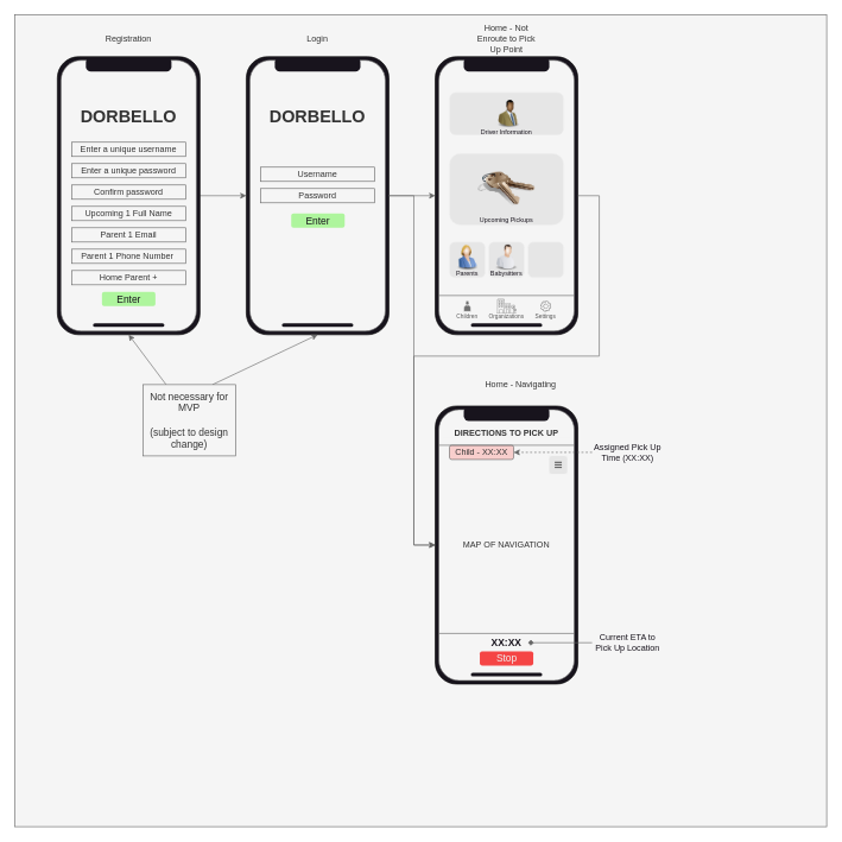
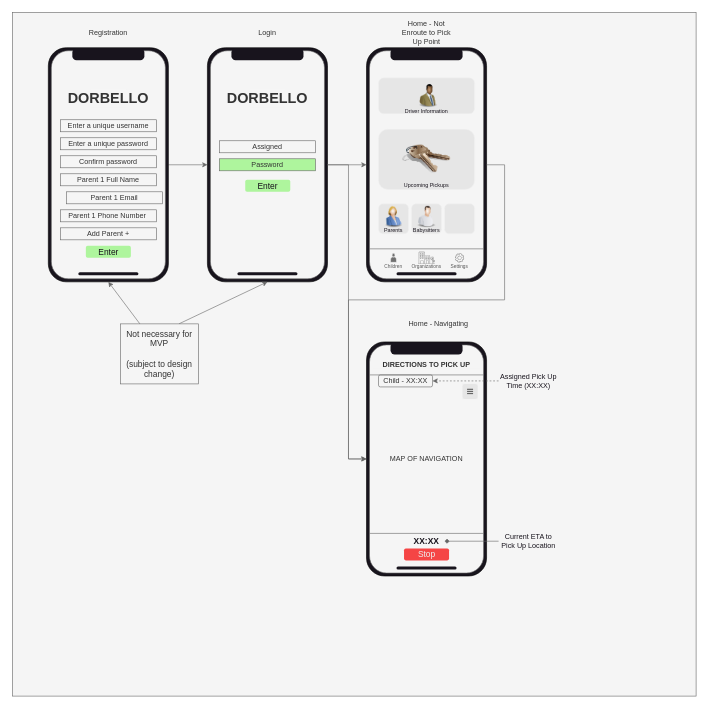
  <mxCell id="0" />
  <mxCell id="1" parent="0" />
  <mxCell id="2" value="" style="whiteSpace=wrap;html=1;aspect=fixed;rounded=0;strokeColor=#666666;strokeWidth=1;fontSize=14;fontColor=#333333;fillColor=#f5f5f5;shadow=0;" vertex="1" parent="1"><mxGeometry y="20" width="1139" height="1139" as="geometry" x="20" /></mxCell>
  <mxCell id="3" value="Login" style="text;html=1;strokeColor=none;fillColor=#f5f5f5;align=center;verticalAlign=middle;whiteSpace=wrap;rounded=0;fontColor=#333333;" parent="1" vertex="1"><mxGeometry x="415" y="39" width="60" height="30" as="geometry" /></mxCell>
  <mxCell id="4" value="" style="group;" vertex="1" connectable="0" parent="1"><mxGeometry x="610" y="79" width="200" height="400" as="geometry" /></mxCell>
  <mxCell id="5" value="" style="rounded=1;whiteSpace=wrap;html=1;fillColor=#18141D;" vertex="1" parent="4"><mxGeometry width="200" height="390" as="geometry" /></mxCell>
  <mxCell id="6" value="" style="rounded=1;whiteSpace=wrap;html=1;fillColor=#f5f5f5;fontColor=#333333;strokeColor=#666666;" vertex="1" parent="4"><mxGeometry x="5" y="5" width="190" height="380" as="geometry" /></mxCell>
  <mxCell id="7" value="" style="rounded=1;whiteSpace=wrap;html=1;arcSize=35;strokeColor=none;fillColor=#18141D;" vertex="1" parent="4"><mxGeometry x="40" y="1" width="120" height="20" as="geometry" /></mxCell>
  <mxCell id="8" value="" style="rounded=1;whiteSpace=wrap;html=1;strokeWidth=1;fontSize=14;arcSize=50;strokeColor=none;fillColor=#18141D;" vertex="1" parent="4"><mxGeometry x="50" y="374" width="100" height="5" as="geometry" /></mxCell>
  <mxCell id="9" value="&lt;font style=&quot;font-size: 9px;&quot;&gt;&lt;br&gt;&lt;br&gt;&lt;br&gt;Driver Information&lt;br&gt;&lt;/font&gt;" style="rounded=1;whiteSpace=wrap;html=1;shadow=0;strokeColor=#F0F0F0;strokeWidth=1;fontSize=14;fontColor=#18141D;fillColor=#E6E6E6;align=center;" vertex="1" parent="4"><mxGeometry x="20" y="50" width="160" height="60" as="geometry" /></mxCell>
  <mxCell id="10" value="" style="line;strokeWidth=1;html=1;rounded=0;fillColor=#f5f5f5;fontColor=#333333;strokeColor=#666666;" vertex="1" parent="4"><mxGeometry x="5" y="330" width="190" height="10" as="geometry" /></mxCell>
  <mxCell id="11" value="" style="shape=actor;whiteSpace=wrap;html=1;rounded=0;shadow=0;strokeColor=#F0F0F0;strokeWidth=1;fontSize=14;fontColor=#18141D;fillColor=#707070;" vertex="1" parent="4"><mxGeometry x="40" y="342.5" width="10" height="15" as="geometry" /></mxCell>
  <mxCell id="12" value="Settings" style="text;html=1;strokeColor=none;fillColor=none;align=center;verticalAlign=middle;whiteSpace=wrap;rounded=0;shadow=0;strokeWidth=1;fontSize=8;fontColor=#575757;" vertex="1" parent="4"><mxGeometry x="125" y="354" width="60" height="20" as="geometry" /></mxCell>
  <mxCell id="13" value="" style="sketch=0;outlineConnect=0;fontColor=#232F3E;gradientColor=none;fillColor=#707070;strokeColor=#F0F0F0;dashed=0;verticalLabelPosition=bottom;verticalAlign=top;align=center;html=1;fontSize=12;fontStyle=0;aspect=fixed;pointerEvents=1;shape=mxgraph.aws4.gear;rounded=0;shadow=0;strokeWidth=1;rotation=15;" vertex="1" parent="4"><mxGeometry x="147.5" y="342.5" width="15" height="15" as="geometry" /></mxCell>
  <mxCell id="14" value="Children" style="text;html=1;strokeColor=none;fillColor=none;align=center;verticalAlign=middle;whiteSpace=wrap;rounded=0;shadow=0;strokeWidth=1;fontSize=8;fontColor=#575757;" vertex="1" parent="4"><mxGeometry x="15" y="354" width="60" height="20" as="geometry" /></mxCell>
  <mxCell id="15" value="" style="sketch=0;outlineConnect=0;gradientColor=none;fontColor=#545B64;strokeColor=default;fillColor=#707070;dashed=0;verticalLabelPosition=bottom;verticalAlign=top;align=center;html=1;fontSize=12;fontStyle=0;aspect=fixed;shape=mxgraph.aws4.illustration_office_building;pointerEvents=1;rounded=0;shadow=0;strokeWidth=5;" vertex="1" parent="4"><mxGeometry x="85.92" y="340" width="28.17" height="20" as="geometry" /></mxCell>
  <mxCell id="16" value="Organizations" style="text;html=1;strokeColor=none;fillColor=none;align=center;verticalAlign=middle;whiteSpace=wrap;rounded=0;shadow=0;strokeWidth=1;fontSize=8;fontColor=#575757;" vertex="1" parent="4"><mxGeometry x="70.0" y="354" width="60" height="20" as="geometry" /></mxCell>
  <mxCell id="17" value="&lt;font style=&quot;font-size: 9px;&quot;&gt;&lt;br&gt;&lt;br&gt;&lt;br&gt;&lt;br&gt;&lt;br&gt;Upcoming Pickups&lt;/font&gt;" style="rounded=1;whiteSpace=wrap;html=1;shadow=0;strokeColor=#F0F0F0;strokeWidth=1;fontSize=14;fontColor=#18141D;fillColor=#E6E6E6;align=center;" vertex="1" parent="4"><mxGeometry x="20" y="136" width="160" height="100" as="geometry" /></mxCell>
  <mxCell id="18" value="&lt;font style=&quot;font-size: 9px;&quot;&gt;&lt;br&gt;&lt;br&gt;Babysitters&lt;/font&gt;" style="rounded=1;whiteSpace=wrap;html=1;shadow=0;strokeColor=#F0F0F0;strokeWidth=1;fontSize=14;fontColor=#18141D;fillColor=#E6E6E6;" vertex="1" parent="4"><mxGeometry x="75.0" y="260" width="50" height="50" as="geometry" /></mxCell>
  <mxCell id="19" value="&lt;font style=&quot;font-size: 9px;&quot;&gt;&lt;br&gt;&lt;br&gt;Parents&lt;/font&gt;" style="rounded=1;whiteSpace=wrap;html=1;shadow=0;strokeColor=#F0F0F0;strokeWidth=1;fontSize=14;fontColor=#18141D;fillColor=#E6E6E6;" vertex="1" parent="4"><mxGeometry x="20" y="260" width="50" height="50" as="geometry" /></mxCell>
  <mxCell id="20" value="" style="rounded=1;whiteSpace=wrap;html=1;shadow=0;strokeColor=#F0F0F0;strokeWidth=1;fontSize=14;fontColor=#18141D;fillColor=#E6E6E6;" vertex="1" parent="4"><mxGeometry x="130" y="260" width="50" height="50" as="geometry" /></mxCell>
  <mxCell id="21" value="" style="image;html=1;image=img/lib/clip_art/people/Suit_Man_Green_Black_128x128.png;rounded=0;shadow=0;strokeColor=default;strokeWidth=5;fontSize=9;fontColor=#F0F0F0;fillColor=#707070;" vertex="1" parent="4"><mxGeometry x="83.01" y="60" width="40" height="40" as="geometry" /></mxCell>
  <mxCell id="22" value="" style="image;html=1;image=img/lib/clip_art/general/Keys_128x128.png;rounded=0;shadow=0;strokeColor=default;strokeWidth=5;fontSize=9;fontColor=#F0F0F0;fillColor=#707070;" vertex="1" parent="4"><mxGeometry x="60" y="146" width="80" height="80" as="geometry" /></mxCell>
  <mxCell id="23" value="" style="image;html=1;image=img/lib/clip_art/people/Suit_Woman_Blue_128x128.png;rounded=0;shadow=0;strokeColor=default;strokeWidth=5;fontSize=9;fontColor=#F0F0F0;fillColor=#707070;" vertex="1" parent="4"><mxGeometry x="25" y="260" width="40" height="40" as="geometry" /></mxCell>
  <mxCell id="24" value="" style="image;html=1;image=img/lib/clip_art/people/Worker_Man_128x128.png;rounded=0;shadow=0;strokeColor=default;strokeWidth=5;fontSize=9;fontColor=#F0F0F0;fillColor=#707070;" vertex="1" parent="4"><mxGeometry x="80.0" y="260" width="40" height="40" as="geometry" /></mxCell>
  <mxCell id="25" value="Home - Not Enroute to Pick Up Point" style="text;html=1;strokeColor=none;fillColor=#f5f5f5;align=center;verticalAlign=middle;whiteSpace=wrap;rounded=0;fontColor=#333333;" vertex="1" parent="1"><mxGeometry x="660" y="39" width="100" height="30" as="geometry" /></mxCell>
  <mxCell id="26" value="Registration" style="text;html=1;strokeColor=none;fillColor=#f5f5f5;align=center;verticalAlign=middle;whiteSpace=wrap;rounded=0;fontColor=#333333;" vertex="1" parent="1"><mxGeometry x="150" y="39" width="60" height="30" as="geometry" /></mxCell>
  <mxCell id="27" value="Home - Navigating" style="text;html=1;strokeColor=none;fillColor=#f5f5f5;align=center;verticalAlign=middle;whiteSpace=wrap;rounded=0;fontColor=#333333;" vertex="1" parent="1"><mxGeometry x="650" y="529" width="160" height="20" as="geometry" /></mxCell>
  <mxCell id="28" value="&lt;font color=&quot;#18141d&quot;&gt;Assigned Pick Up Time (XX:XX)&lt;/font&gt;" style="text;html=1;strokeColor=none;fillColor=none;align=center;verticalAlign=middle;whiteSpace=wrap;rounded=0;" vertex="1" parent="1"><mxGeometry x="830" y="619" width="100" height="30" as="geometry" /></mxCell>
  <mxCell id="29" value="&lt;font color=&quot;#18141d&quot;&gt;Current ETA to Pick Up Location&lt;/font&gt;" style="text;html=1;strokeColor=none;fillColor=none;align=center;verticalAlign=middle;whiteSpace=wrap;rounded=0;" vertex="1" parent="1"><mxGeometry x="830" y="886" width="100" height="30" as="geometry" /></mxCell>
  <mxCell id="30" style="edgeStyle=none;rounded=0;html=1;exitX=1;exitY=0.5;exitDx=0;exitDy=0;entryX=0;entryY=0.5;entryDx=0;entryDy=0;strokeColor=#666666;fontSize=14;fontColor=#EEEEEE;fillColor=#f5f5f5;" edge="1" parent="1" source="31" target="44"><mxGeometry relative="1" as="geometry" /></mxCell>
  <mxCell id="31" value="" style="rounded=1;whiteSpace=wrap;html=1;fillColor=#18141D;" vertex="1" parent="1"><mxGeometry x="80" y="79" width="200" height="390" as="geometry" /></mxCell>
  <mxCell id="32" value="" style="rounded=1;whiteSpace=wrap;html=1;fillColor=#f5f5f5;fontColor=#333333;strokeColor=#666666;" vertex="1" parent="1"><mxGeometry x="85" y="84" width="190" height="380" as="geometry" /></mxCell>
  <mxCell id="33" value="" style="rounded=1;whiteSpace=wrap;html=1;arcSize=35;strokeColor=none;fillColor=#18141D;" vertex="1" parent="1"><mxGeometry x="120" y="80" width="120" height="20" as="geometry" /></mxCell>
  <mxCell id="34" value="&lt;h1&gt;DORBELLO&lt;/h1&gt;" style="text;html=1;strokeColor=none;fillColor=#f5f5f5;align=center;verticalAlign=middle;whiteSpace=wrap;rounded=0;fontColor=#333333;" vertex="1" parent="1"><mxGeometry x="150" y="149" width="60" height="30" as="geometry" /></mxCell>
  <mxCell id="35" value="" style="rounded=1;whiteSpace=wrap;html=1;strokeWidth=1;fontSize=14;arcSize=50;strokeColor=none;fillColor=#18141D;" vertex="1" parent="1"><mxGeometry x="130" y="453" width="100" height="5" as="geometry" /></mxCell>
  <mxCell id="36" value="Enter a unique username" style="rounded=0;whiteSpace=wrap;html=1;fillColor=#f5f5f5;fontColor=#333333;strokeColor=#666666;" vertex="1" parent="1"><mxGeometry x="100" y="199" width="160" height="20" as="geometry" /></mxCell>
  <mxCell id="37" value="Enter a unique password" style="rounded=0;whiteSpace=wrap;html=1;fillColor=#f5f5f5;fontColor=#333333;strokeColor=#666666;" vertex="1" parent="1"><mxGeometry x="100" y="229" width="160" height="20" as="geometry" /></mxCell>
  <mxCell id="38" value="Confirm password" style="rounded=0;whiteSpace=wrap;html=1;fillColor=#f5f5f5;fontColor=#333333;strokeColor=#666666;" vertex="1" parent="1"><mxGeometry x="100" y="259" width="160" height="20" as="geometry" /></mxCell>
- <mxCell id="39" value="Upcoming 1 Full Name" style="rounded=0;whiteSpace=wrap;html=1;fillColor=#f5f5f5;fontColor=#333333;strokeColor=#666666;" vertex="1" parent="1"><mxGeometry x="100" y="289" width="160" height="20" as="geometry" /></mxCell>
- <mxCell id="40" value="Parent 1 Email" style="rounded=0;whiteSpace=wrap;html=1;fillColor=#f5f5f5;fontColor=#333333;strokeColor=#666666;" vertex="1" parent="1"><mxGeometry x="100" y="319" width="160" height="20" as="geometry" /></mxCell>
- <mxCell id="41" value="Home Parent +" style="rounded=0;whiteSpace=wrap;html=1;fillColor=#f5f5f5;fontColor=#333333;strokeColor=#666666;" vertex="1" parent="1"><mxGeometry x="100" y="379" width="160" height="20" as="geometry" /></mxCell>
+ <mxCell id="39" value="Parent 1 Full Name" style="rounded=0;whiteSpace=wrap;html=1;fillColor=#f5f5f5;fontColor=#333333;strokeColor=#666666;" vertex="1" parent="1"><mxGeometry x="100" y="289" width="160" height="20" as="geometry" /></mxCell>
+ <mxCell id="40" value="Parent 1 Email" style="rounded=0;whiteSpace=wrap;html=1;fillColor=#f5f5f5;fontColor=#333333;strokeColor=#666666;" vertex="1" parent="1"><mxGeometry x="110" y="319" width="160" height="20" as="geometry" /></mxCell>
+ <mxCell id="41" value="Add Parent +" style="rounded=0;whiteSpace=wrap;html=1;fillColor=#f5f5f5;fontColor=#333333;strokeColor=#666666;" vertex="1" parent="1"><mxGeometry x="100" y="379" width="160" height="20" as="geometry" /></mxCell>
  <mxCell id="42" value="Parent 1 Phone Number&amp;nbsp;" style="rounded=0;whiteSpace=wrap;html=1;fillColor=#f5f5f5;fontColor=#333333;strokeColor=#666666;" vertex="1" parent="1"><mxGeometry x="100" y="349" width="160" height="20" as="geometry" /></mxCell>
  <mxCell id="43" value="" style="group;" vertex="1" connectable="0" parent="1"><mxGeometry x="345" y="79" width="200" height="400" as="geometry" /></mxCell>
  <mxCell id="44" value="" style="rounded=1;whiteSpace=wrap;html=1;fillColor=#18141D;" vertex="1" parent="43"><mxGeometry width="200" height="390" as="geometry" /></mxCell>
  <mxCell id="45" value="" style="rounded=1;whiteSpace=wrap;html=1;fillColor=#f5f5f5;fontColor=#333333;strokeColor=#666666;" vertex="1" parent="43"><mxGeometry x="5" y="5" width="190" height="380" as="geometry" /></mxCell>
  <mxCell id="46" value="" style="rounded=1;whiteSpace=wrap;html=1;arcSize=35;strokeColor=none;fillColor=#18141D;" vertex="1" parent="43"><mxGeometry x="40" y="1" width="120" height="20" as="geometry" /></mxCell>
  <mxCell id="47" value="&lt;h1&gt;DORBELLO&lt;/h1&gt;" style="text;html=1;strokeColor=none;fillColor=#f5f5f5;align=center;verticalAlign=middle;whiteSpace=wrap;rounded=0;fontColor=#333333;" vertex="1" parent="43"><mxGeometry x="70" y="70" width="60" height="30" as="geometry" /></mxCell>
- <mxCell id="48" value="Username" style="rounded=0;whiteSpace=wrap;html=1;fillColor=#f5f5f5;fontColor=#333333;strokeColor=#666666;" vertex="1" parent="43"><mxGeometry x="20" y="155" width="160" height="20" as="geometry" /></mxCell>
- <mxCell id="49" value="Password" style="rounded=0;whiteSpace=wrap;html=1;fillColor=#f5f5f5;fontColor=#333333;strokeColor=#666666;" vertex="1" parent="43"><mxGeometry x="20" y="185" width="160" height="20" as="geometry" /></mxCell>
+ <mxCell id="48" value="Assigned" style="rounded=0;whiteSpace=wrap;html=1;fillColor=#f5f5f5;fontColor=#333333;strokeColor=#666666;" vertex="1" parent="43"><mxGeometry x="20" y="155" width="160" height="20" as="geometry" /></mxCell>
+ <mxCell id="49" value="Password" style="rounded=0;whiteSpace=wrap;html=1;fillColor=#aef59d;fontColor=#333333;strokeColor=#666666;" vertex="1" parent="43"><mxGeometry x="20" y="185" width="160" height="20" as="geometry" /></mxCell>
  <mxCell id="50" value="" style="rounded=1;whiteSpace=wrap;html=1;strokeWidth=1;fontSize=14;arcSize=50;strokeColor=none;fillColor=#18141D;" vertex="1" parent="43"><mxGeometry x="50" y="374" width="100" height="5" as="geometry" /></mxCell>
  <mxCell id="51" value="Enter" style="rounded=1;whiteSpace=wrap;html=1;strokeColor=none;strokeWidth=1;fontSize=14;fontColor=#18141D;fillColor=#AEF59D;" vertex="1" parent="43"><mxGeometry x="63" y="220" width="75" height="20" as="geometry" /></mxCell>
  <mxCell id="52" style="edgeStyle=none;rounded=0;html=1;exitX=1;exitY=0.5;exitDx=0;exitDy=0;entryX=0;entryY=0.5;entryDx=0;entryDy=0;strokeColor=#666666;fontSize=14;fontColor=#EEEEEE;fillColor=#f5f5f5;" edge="1" parent="1" source="44" target="5"><mxGeometry relative="1" as="geometry" /></mxCell>
  <mxCell id="53" value="" style="group;" vertex="1" connectable="0" parent="1"><mxGeometry x="610" y="569" width="200" height="400" as="geometry" /></mxCell>
  <mxCell id="54" value="" style="rounded=1;whiteSpace=wrap;html=1;fillColor=#18141D;" vertex="1" parent="53"><mxGeometry width="200" height="390" as="geometry" /></mxCell>
  <mxCell id="55" value="MAP OF NAVIGATION" style="rounded=1;whiteSpace=wrap;html=1;fillColor=#f5f5f5;fontColor=#333333;strokeColor=#666666;" vertex="1" parent="53"><mxGeometry x="5" y="5" width="190" height="380" as="geometry" /></mxCell>
  <mxCell id="56" value="" style="rounded=1;whiteSpace=wrap;html=1;arcSize=35;strokeColor=none;fillColor=#18141D;" vertex="1" parent="53"><mxGeometry x="40" y="1" width="120" height="20" as="geometry" /></mxCell>
  <mxCell id="57" value="" style="rounded=1;whiteSpace=wrap;html=1;strokeWidth=1;fontSize=14;arcSize=50;strokeColor=none;fillColor=#18141D;" vertex="1" parent="53"><mxGeometry x="50" y="374" width="100" height="5" as="geometry" /></mxCell>
  <mxCell id="58" value="&lt;b&gt;DIRECTIONS TO PICK UP&lt;/b&gt;" style="text;html=1;strokeColor=none;fillColor=#f5f5f5;align=center;verticalAlign=middle;whiteSpace=wrap;rounded=0;fontColor=#333333;" vertex="1" parent="53"><mxGeometry x="10" y="30" width="180" height="15" as="geometry" /></mxCell>
  <mxCell id="59" value="" style="group;fillColor=#f5f5f5;fontColor=#333333;strokeColor=none;" vertex="1" connectable="0" parent="53"><mxGeometry x="20" y="55" width="90" height="20" as="geometry" /></mxCell>
- <mxCell id="60" value="Child - XX:XX" style="rounded=1;whiteSpace=wrap;html=1;fillColor=#f8cecc;fontColor=#333333;strokeColor=#666666;" vertex="1" parent="59"><mxGeometry width="90" height="20" as="geometry" /></mxCell>
+ <mxCell id="60" value="Child - XX:XX" style="rounded=1;whiteSpace=wrap;html=1;fillColor=#f5f5f5;fontColor=#333333;strokeColor=#666666;" vertex="1" parent="59"><mxGeometry width="90" height="20" as="geometry" /></mxCell>
  <mxCell id="61" value="" style="line;strokeWidth=1;html=1;rounded=0;fillColor=#f5f5f5;fontColor=#333333;strokeColor=#666666;" vertex="1" parent="53"><mxGeometry x="5" y="50" width="190" height="10" as="geometry" /></mxCell>
  <mxCell id="62" value="XX:XX" style="text;html=1;strokeColor=none;fillColor=none;align=center;verticalAlign=middle;whiteSpace=wrap;rounded=0;strokeWidth=1;fontColor=#18141D;fontSize=14;fontStyle=1" vertex="1" parent="53"><mxGeometry x="70" y="317" width="60" height="30" as="geometry" /></mxCell>
  <mxCell id="63" value="Stop" style="rounded=1;whiteSpace=wrap;html=1;strokeColor=none;strokeWidth=1;fontSize=14;fontColor=#EEEEEE;fillColor=#F54545;" vertex="1" parent="53"><mxGeometry x="62.5" y="344" width="75" height="20" as="geometry" /></mxCell>
  <mxCell id="64" value="" style="line;strokeWidth=1;html=1;rounded=0;fillColor=#f5f5f5;fontColor=#333333;strokeColor=#666666;" vertex="1" parent="53"><mxGeometry x="5" y="314" width="190" height="10" as="geometry" /></mxCell>
  <mxCell id="65" value="" style="group" vertex="1" connectable="0" parent="53"><mxGeometry x="160" y="70" width="25" height="25" as="geometry" /></mxCell>
  <mxCell id="66" value="" style="group;strokeColor=#F0F0F0;" vertex="1" connectable="0" parent="65"><mxGeometry width="25" height="25" as="geometry" /></mxCell>
  <mxCell id="67" value="" style="group" vertex="1" connectable="0" parent="66"><mxGeometry width="25" height="25" as="geometry" /></mxCell>
  <mxCell id="68" value="" style="rounded=1;whiteSpace=wrap;html=1;shadow=0;strokeColor=none;strokeWidth=1;fontSize=14;fontColor=#18141D;fillColor=#E6E6E6;" vertex="1" parent="67"><mxGeometry width="25" height="25" as="geometry" /></mxCell>
  <mxCell id="69" value="" style="line;strokeWidth=2;html=1;rounded=0;shadow=0;strokeColor=#666666;fontSize=14;fontColor=#333333;fillColor=#f5f5f5;" vertex="1" parent="67"><mxGeometry x="7.5" y="7.5" width="10" height="10" as="geometry" /></mxCell>
  <mxCell id="70" value="" style="line;strokeWidth=2;html=1;rounded=0;shadow=0;strokeColor=#666666;fontSize=14;fontColor=#333333;fillColor=#f5f5f5;" vertex="1" parent="67"><mxGeometry x="7.5" y="4" width="10" height="10" as="geometry" /></mxCell>
  <mxCell id="71" value="" style="line;strokeWidth=2;html=1;rounded=0;shadow=0;strokeColor=#666666;fontSize=14;fontColor=#333333;fillColor=#f5f5f5;" vertex="1" parent="67"><mxGeometry x="7.5" y="11" width="10" height="10" as="geometry" /></mxCell>
  <mxCell id="72" style="edgeStyle=none;html=1;entryX=1;entryY=0.5;entryDx=0;entryDy=0;fontColor=#18141D;fillColor=#f5f5f5;strokeColor=#666666;dashed=1;" edge="1" parent="1" source="28" target="60"><mxGeometry relative="1" as="geometry" /></mxCell>
  <mxCell id="73" style="edgeStyle=none;rounded=0;html=1;exitX=0;exitY=0.5;exitDx=0;exitDy=0;entryX=1;entryY=0.5;entryDx=0;entryDy=0;strokeColor=#666666;fontSize=14;fontColor=#18141D;fillColor=#f5f5f5;endArrow=diamond;" edge="1" parent="1" source="29" target="62"><mxGeometry relative="1" as="geometry" /></mxCell>
  <mxCell id="74" style="edgeStyle=none;rounded=0;html=1;exitX=1;exitY=0.5;exitDx=0;exitDy=0;entryX=0;entryY=0.5;entryDx=0;entryDy=0;strokeColor=#666666;fontSize=14;fontColor=#EEEEEE;fillColor=#f5f5f5;" edge="1" parent="1" source="5" target="54"><mxGeometry relative="1" as="geometry"><Array as="points"><mxPoint x="840" y="274" /><mxPoint x="840" y="499" /><mxPoint x="580" y="499" /><mxPoint x="580" y="764" /></Array></mxGeometry></mxCell>
  <mxCell id="75" style="edgeStyle=none;rounded=0;html=1;exitX=1;exitY=0.5;exitDx=0;exitDy=0;entryX=0;entryY=0.5;entryDx=0;entryDy=0;strokeColor=#666666;fontSize=14;fontColor=#EEEEEE;fillColor=#f5f5f5;" edge="1" parent="1" source="44" target="54"><mxGeometry relative="1" as="geometry"><Array as="points"><mxPoint x="580" y="274" /><mxPoint x="580" y="764" /></Array></mxGeometry></mxCell>
  <mxCell id="76" value="Enter" style="rounded=1;whiteSpace=wrap;html=1;strokeColor=none;strokeWidth=1;fontSize=14;fontColor=#18141D;fillColor=#AEF59D;" vertex="1" parent="1"><mxGeometry x="142.5" y="409" width="75" height="20" as="geometry" /></mxCell>
  <mxCell id="77" style="edgeStyle=none;rounded=0;html=1;exitX=0.25;exitY=0;exitDx=0;exitDy=0;entryX=0.5;entryY=1;entryDx=0;entryDy=0;strokeColor=#666666;fontSize=14;fontColor=#18141D;fillColor=#f5f5f5;" edge="1" parent="1" source="79" target="31"><mxGeometry relative="1" as="geometry" /></mxCell>
  <mxCell id="78" style="edgeStyle=none;rounded=0;html=1;exitX=0.75;exitY=0;exitDx=0;exitDy=0;entryX=0.5;entryY=1;entryDx=0;entryDy=0;strokeColor=#666666;fontSize=14;fontColor=#18141D;fillColor=#f5f5f5;" edge="1" parent="1" source="79" target="44"><mxGeometry relative="1" as="geometry" /></mxCell>
  <mxCell id="79" value="Not necessary for MVP&lt;br&gt;&lt;br&gt;(subject to design change)" style="text;html=1;strokeColor=#666666;fillColor=#f5f5f5;align=center;verticalAlign=middle;whiteSpace=wrap;rounded=0;shadow=0;strokeWidth=1;fontSize=14;fontColor=#333333;" vertex="1" parent="1"><mxGeometry x="200" y="539" width="130" height="100" as="geometry" /></mxCell>
